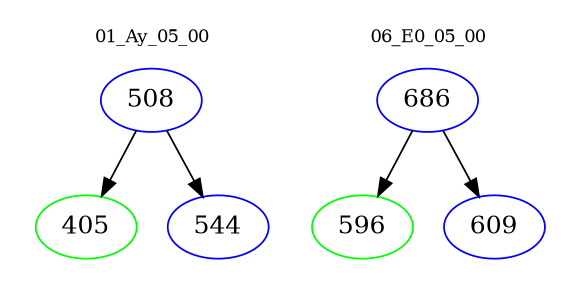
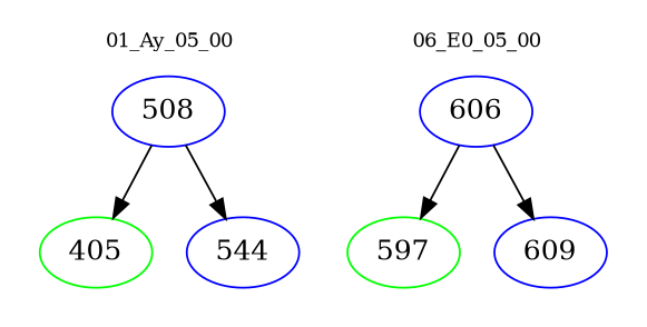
  digraph {
    node [color=blue]
    edge [color=black]
    n1 [label=508]
    n2 [color=green label=405]
    n3 [label=544]
-   n4 [label=686]
-   n5 [color=green label=596]
+   n4 [label=606]
+   n5 [color=green label=597]
    n6 [label=609]
    subgraph cluster_1 {
      color=white
      fontsize=10
      label="01_Ay_05_00"
      n1
      n2
      n3
    }
    subgraph cluster_2 {
      color=white
      fontsize=10
      label="06_E0_05_00"
      n4
      n5
      n6
    }
    n1 -> n2
    n1 -> n3
    n4 -> n5
    n4 -> n6
  }
